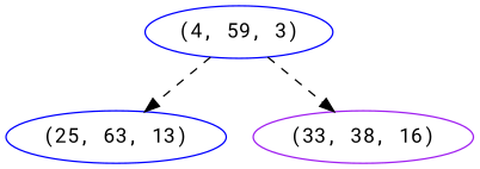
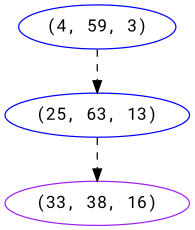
  digraph {
    fontname="Roboto Mono"
    node [color=blue fontname="Roboto Mono"]
    edge [fontname="Roboto Mono" style=dashed]
    n1 [label="(25, 63, 13)"]
    "(4, 59, 3)"
    "(33, 38, 16)" [color=purple]
-   "(4, 59, 3)" -> "(33, 38, 16)"
+   n1 -> "(33, 38, 16)"
    "(4, 59, 3)" -> n1
  }
